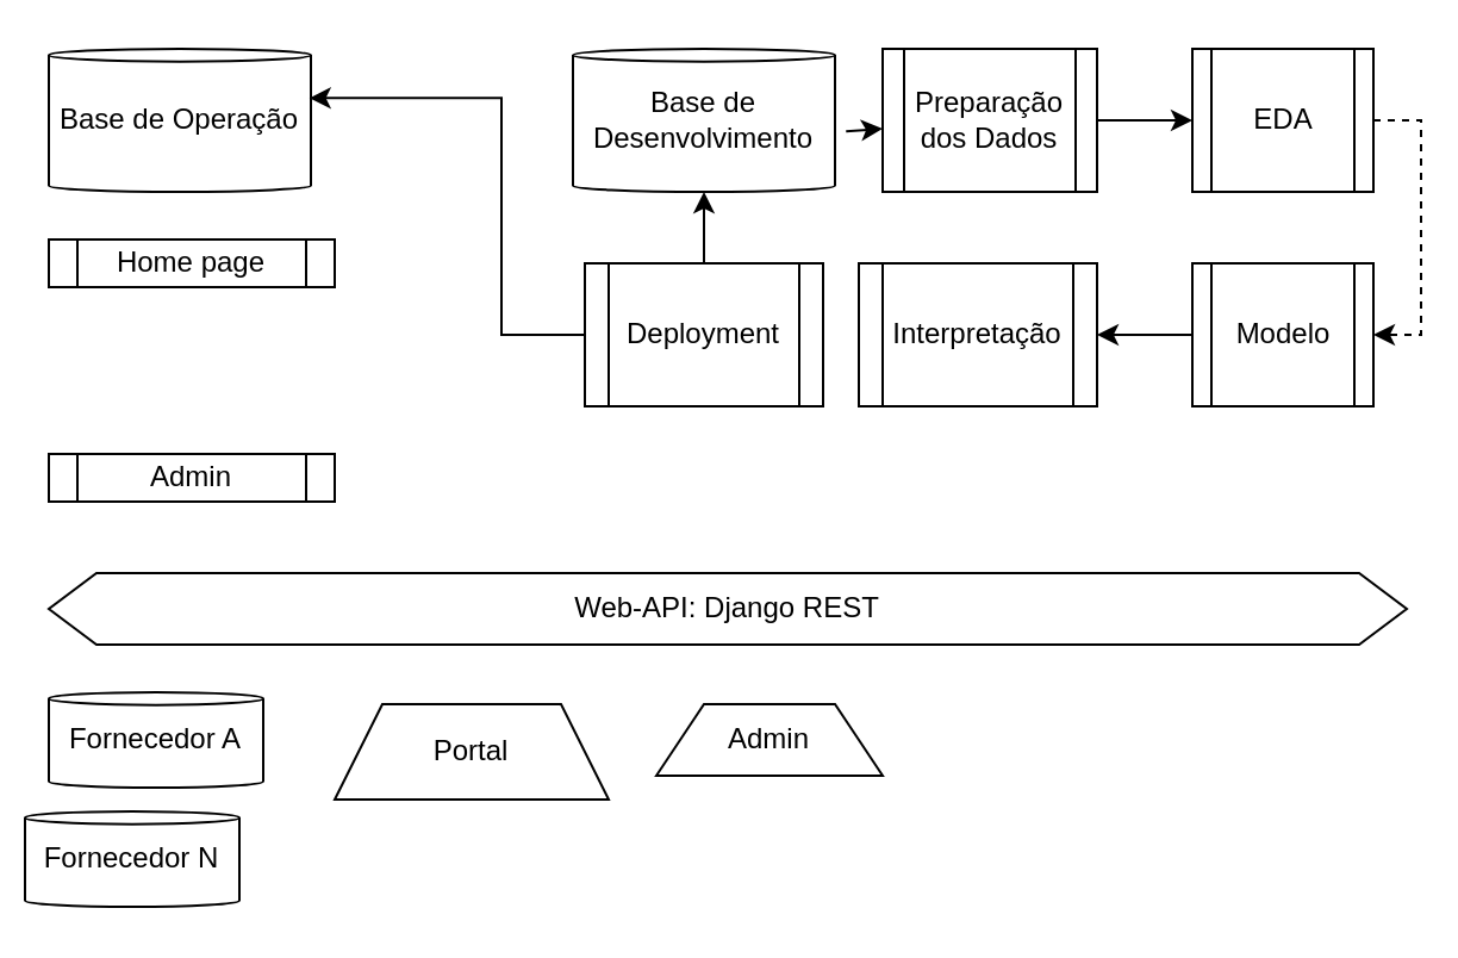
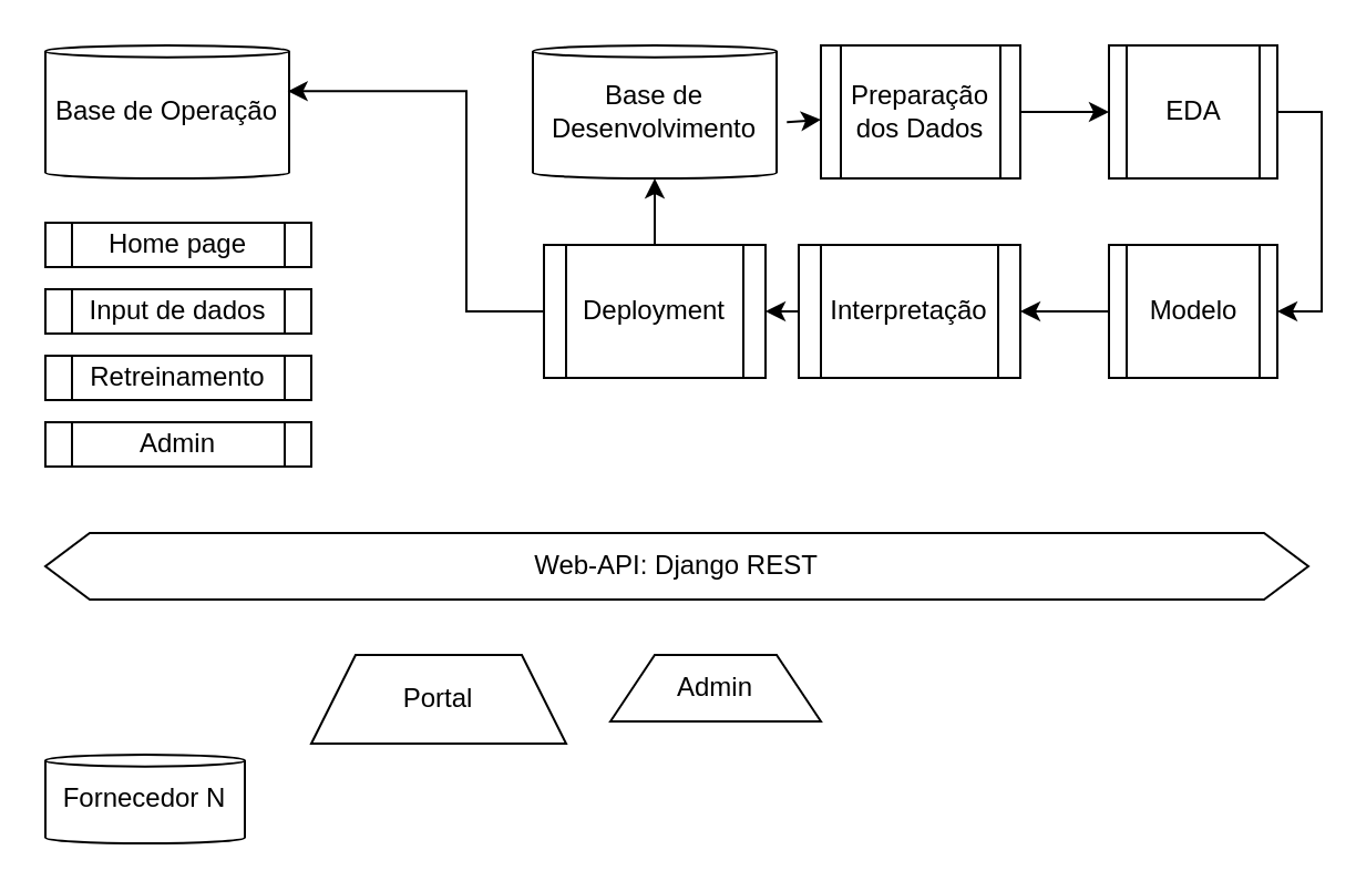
  <mxCell id="0" />
  <mxCell id="1" parent="0" />
  <mxCell id="2" value="Home page" style="shape=process;whiteSpace=wrap;html=1;backgroundOutline=1;" parent="1" vertex="1"><mxGeometry y="100" width="120" height="20" as="geometry" x="20" /></mxCell>
  <mxCell id="3" value="Base de Desenvolvimento" style="shape=cylinder2;whiteSpace=wrap;html=1;boundedLbl=1;backgroundOutline=1;size=2.667;" parent="1" vertex="1"><mxGeometry x="240" width="110" height="60" as="geometry" y="20" /></mxCell>
- <mxCell id="4" value="Fornecedor A" style="shape=cylinder2;whiteSpace=wrap;html=1;boundedLbl=1;backgroundOutline=1;size=2.667;" parent="1" vertex="1"><mxGeometry y="290" width="90" height="40" as="geometry" x="20" /></mxCell>
- <mxCell id="5" value="Fornecedor N" style="shape=cylinder2;whiteSpace=wrap;html=1;boundedLbl=1;backgroundOutline=1;size=2.667;" parent="1" vertex="1"><mxGeometry x="10" y="340" width="90" height="40" as="geometry" /></mxCell>
+ <mxCell id="5" value="Fornecedor N" style="shape=cylinder2;whiteSpace=wrap;html=1;boundedLbl=1;backgroundOutline=1;size=2.667;" parent="1" vertex="1"><mxGeometry y="340" width="90" height="40" as="geometry" x="20" /></mxCell>
  <mxCell id="6" style="edgeStyle=orthogonalEdgeStyle;rounded=0;orthogonalLoop=1;jettySize=auto;html=1;exitX=1;exitY=0.5;exitDx=0;exitDy=0;entryX=0;entryY=0.5;entryDx=0;entryDy=0;" parent="1" source="7" target="9" edge="1"><mxGeometry relative="1" as="geometry" /></mxCell>
  <mxCell id="7" value="Preparação dos Dados" style="shape=process;whiteSpace=wrap;html=1;backgroundOutline=1;" parent="1" vertex="1"><mxGeometry x="370" width="90" height="60" as="geometry" y="20" /></mxCell>
- <mxCell id="8" style="edgeStyle=orthogonalEdgeStyle;rounded=0;orthogonalLoop=1;jettySize=auto;html=1;exitX=1;exitY=0.5;exitDx=0;exitDy=0;entryX=1;entryY=0.5;entryDx=0;entryDy=0;dashed=1;" parent="1" source="9" target="11" edge="1"><mxGeometry relative="1" as="geometry" /></mxCell>
+ <mxCell id="8" style="edgeStyle=orthogonalEdgeStyle;rounded=0;orthogonalLoop=1;jettySize=auto;html=1;exitX=1;exitY=0.5;exitDx=0;exitDy=0;entryX=1;entryY=0.5;entryDx=0;entryDy=0;" parent="1" source="9" target="11" edge="1"><mxGeometry relative="1" as="geometry" /></mxCell>
  <mxCell id="9" value="EDA" style="shape=process;whiteSpace=wrap;html=1;backgroundOutline=1;" parent="1" vertex="1"><mxGeometry x="500" width="76" height="60" as="geometry" y="20" /></mxCell>
  <mxCell id="10" style="edgeStyle=orthogonalEdgeStyle;rounded=0;orthogonalLoop=1;jettySize=auto;html=1;exitX=0;exitY=0.5;exitDx=0;exitDy=0;" parent="1" source="11" target="18" edge="1"><mxGeometry relative="1" as="geometry" /></mxCell>
  <mxCell id="11" value="Modelo" style="shape=process;whiteSpace=wrap;html=1;backgroundOutline=1;" parent="1" vertex="1"><mxGeometry x="500" y="110" width="76" height="60" as="geometry" /></mxCell>
  <mxCell id="12" value="Base de Operação" style="shape=cylinder2;whiteSpace=wrap;html=1;boundedLbl=1;backgroundOutline=1;size=2.667;" parent="1" vertex="1"><mxGeometry width="110" height="60" as="geometry" x="20" y="20" /></mxCell>
  <mxCell id="13" value="Web-API: Django REST" style="shape=hexagon;perimeter=hexagonPerimeter2;whiteSpace=wrap;html=1;fixedSize=1;" parent="1" vertex="1"><mxGeometry y="240" width="570" height="30" as="geometry" x="20" /></mxCell>
  <mxCell id="14" value="Portal" style="shape=trapezoid;perimeter=trapezoidPerimeter;whiteSpace=wrap;html=1;fixedSize=1;" parent="1" vertex="1"><mxGeometry x="140" y="295" width="115" height="40" as="geometry" /></mxCell>
+ <mxCell id="15" value="Input de dados" style="shape=process;whiteSpace=wrap;html=1;backgroundOutline=1;" parent="1" vertex="1"><mxGeometry y="130" width="120" height="20" as="geometry" x="20" /></mxCell>
+ <mxCell id="16" value="Retreinamento" style="shape=process;whiteSpace=wrap;html=1;backgroundOutline=1;" parent="1" vertex="1"><mxGeometry y="160" width="120" height="20" as="geometry" x="20" /></mxCell>
+ <mxCell id="17" style="edgeStyle=orthogonalEdgeStyle;rounded=0;orthogonalLoop=1;jettySize=auto;html=1;exitX=0;exitY=0.5;exitDx=0;exitDy=0;entryX=1;entryY=0.5;entryDx=0;entryDy=0;" parent="1" source="18" target="21" edge="1"><mxGeometry relative="1" as="geometry" /></mxCell>
  <mxCell id="18" value="Interpretação" style="shape=process;whiteSpace=wrap;html=1;backgroundOutline=1;" parent="1" vertex="1"><mxGeometry x="360" y="110" width="100" height="60" as="geometry" /></mxCell>
  <mxCell id="19" style="edgeStyle=orthogonalEdgeStyle;rounded=0;orthogonalLoop=1;jettySize=auto;html=1;exitX=0.5;exitY=0;exitDx=0;exitDy=0;" parent="1" source="21" target="3" edge="1"><mxGeometry relative="1" as="geometry" /></mxCell>
  <mxCell id="20" style="edgeStyle=orthogonalEdgeStyle;rounded=0;orthogonalLoop=1;jettySize=auto;html=1;exitX=0;exitY=0.5;exitDx=0;exitDy=0;entryX=0.994;entryY=0.344;entryDx=0;entryDy=0;entryPerimeter=0;" parent="1" source="21" target="12" edge="1"><mxGeometry relative="1" as="geometry"><Array as="points"><mxPoint x="210" y="140" /><mxPoint x="210" y="41" /></Array></mxGeometry></mxCell>
  <mxCell id="21" value="Deployment" style="shape=process;whiteSpace=wrap;html=1;backgroundOutline=1;" parent="1" vertex="1"><mxGeometry x="245" y="110" width="100" height="60" as="geometry" /></mxCell>
  <mxCell id="22" value="" style="endArrow=classic;html=1;exitX=1.042;exitY=0.578;exitDx=0;exitDy=0;exitPerimeter=0;" parent="1" source="3" target="7" edge="1"><mxGeometry width="50" height="50" relative="1" as="geometry"><mxPoint x="180" y="200" as="sourcePoint" /><mxPoint x="230" y="150" as="targetPoint" /></mxGeometry></mxCell>
  <mxCell id="23" value="Admin" style="shape=trapezoid;perimeter=trapezoidPerimeter;whiteSpace=wrap;html=1;fixedSize=1;" parent="1" vertex="1"><mxGeometry x="275" y="295" width="95" height="30" as="geometry" /></mxCell>
  <mxCell id="24" value="Admin" style="shape=process;whiteSpace=wrap;html=1;backgroundOutline=1;" parent="1" vertex="1"><mxGeometry y="190" width="120" height="20" as="geometry" x="20" /></mxCell>
